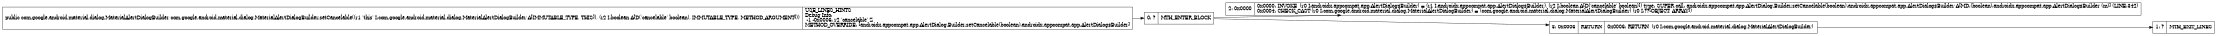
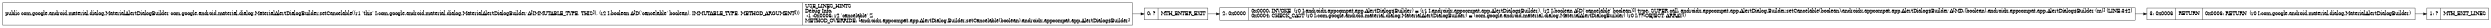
  digraph {
    rankdir=LR
    node [shape=record]
-   n1 [label="{0\:\ ?|MTH_ENTER_BLOCK\l}"]
+   n1 [label="{0\:\ ?|MTH_ENTER_EXIT\l}"]
    n2 [label="{2\:\ 0x0000|0x0000: INVOKE  (r0 I:androidx.appcompat.app.AlertDialog$Builder) = (r1 I:androidx.appcompat.app.AlertDialog$Builder), (r2 I:boolean A[D('cancelable' boolean)]) type: SUPER call: androidx.appcompat.app.AlertDialog.Builder.setCancelable(boolean):androidx.appcompat.app.AlertDialog$Builder A[MD:(boolean):androidx.appcompat.app.AlertDialog$Builder (m)] (LINE:342)\l0x0004: CHECK_CAST (r0 I:com.google.android.material.dialog.MaterialAlertDialogBuilder) = (com.google.android.material.dialog.MaterialAlertDialogBuilder) (r0 I:??[OBJECT, ARRAY]) \l}"]
    n3 [label="{3\:\ 0x0006|RETURN\l|0x0006: RETURN  (r0 I:com.google.android.material.dialog.MaterialAlertDialogBuilder) \l}"]
    n4 [label="{1\:\ ?|MTH_EXIT_LINES\l}"]
    n5 [label="{public com.google.android.material.dialog.MaterialAlertDialogBuilder com.google.android.material.dialog.MaterialAlertDialogBuilder.setCancelable((r1 'this' I:com.google.android.material.dialog.MaterialAlertDialogBuilder A[IMMUTABLE_TYPE, THIS]), (r2 I:boolean A[D('cancelable' boolean), IMMUTABLE_TYPE, METHOD_ARGUMENT]))  | USE_LINES_HINTS\lDebug Info:\l  \-1 \-0x0006: r2 'cancelable' Z\lMETHOD_OVERRIDE: [androidx.appcompat.app.AlertDialog.Builder.setCancelable(boolean):androidx.appcompat.app.AlertDialog$Builder]\l}"]
    n1 -> n2
-   n1 -> n3
+   n2 -> n3
    n3 -> n4
    n5 -> n1
  }
